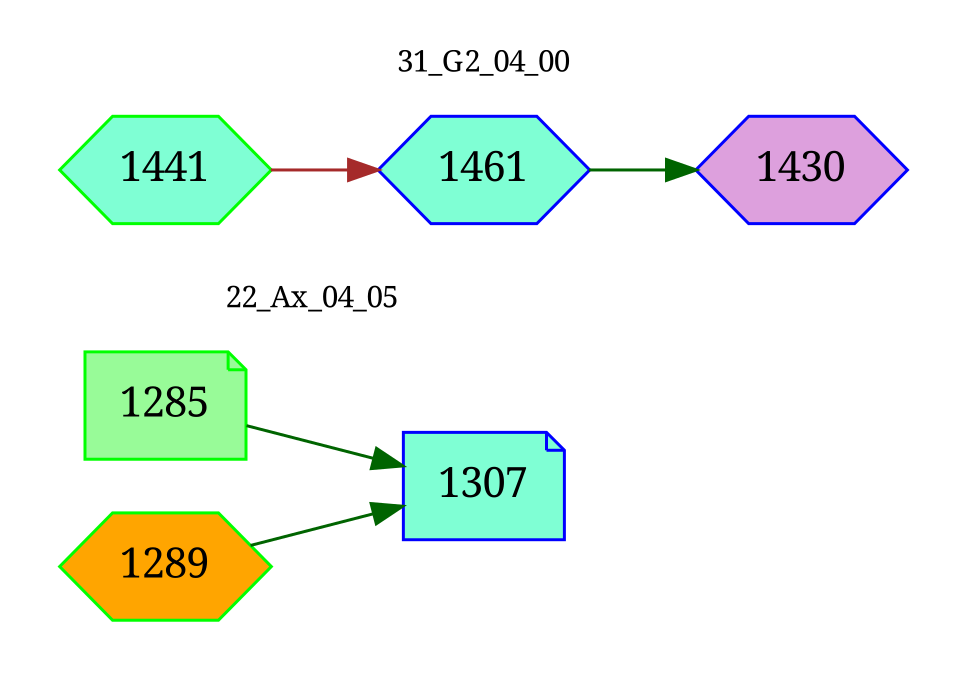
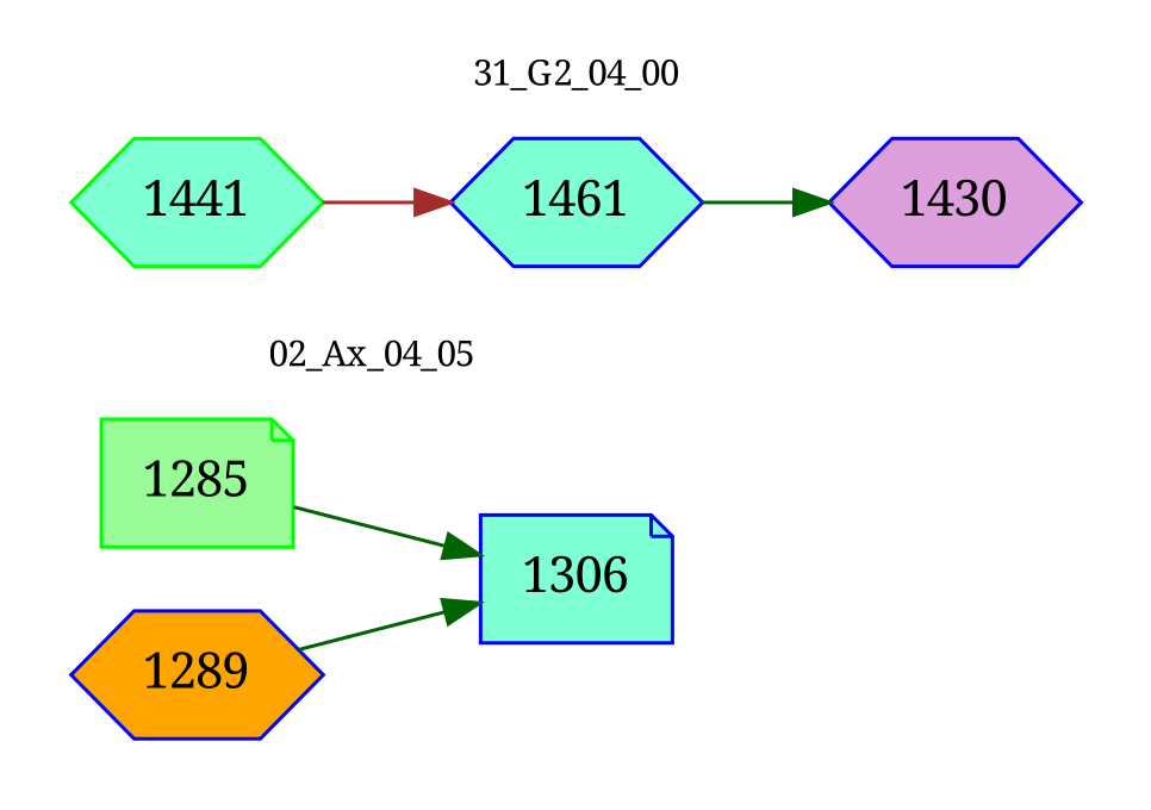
  digraph {
    fontname="Noto Serif"
    rankdir=LR
    node [color=blue fillcolor=aquamarine fontname="Noto Serif" shape=hexagon style=filled]
    edge [color=darkgreen fontname="Noto Serif"]
    n1 [color=green fillcolor=palegreen label=1285 shape=note]
-   n2 [color=green fillcolor=orange label=1289]
-   n3 [label=1307 shape=note]
+   n2 [fillcolor=orange label=1289]
+   n3 [label=1306 shape=note]
    n4 [color=green label=1441]
    n5 [label=1461]
    n6 [fillcolor=plum label=1430]
    subgraph cluster_1 {
      color=white
      fontsize=10
-     label="22_Ax_04_05"
+     label="02_Ax_04_05"
      n1
      n2
      n3
    }
    subgraph cluster_2 {
      color=white
      fontsize=10
      label="31_G2_04_00"
      n4
      n5
      n6
    }
    n1 -> n3
    n2 -> n3
    n4 -> n5 [color=brown]
    n5 -> n6
  }
